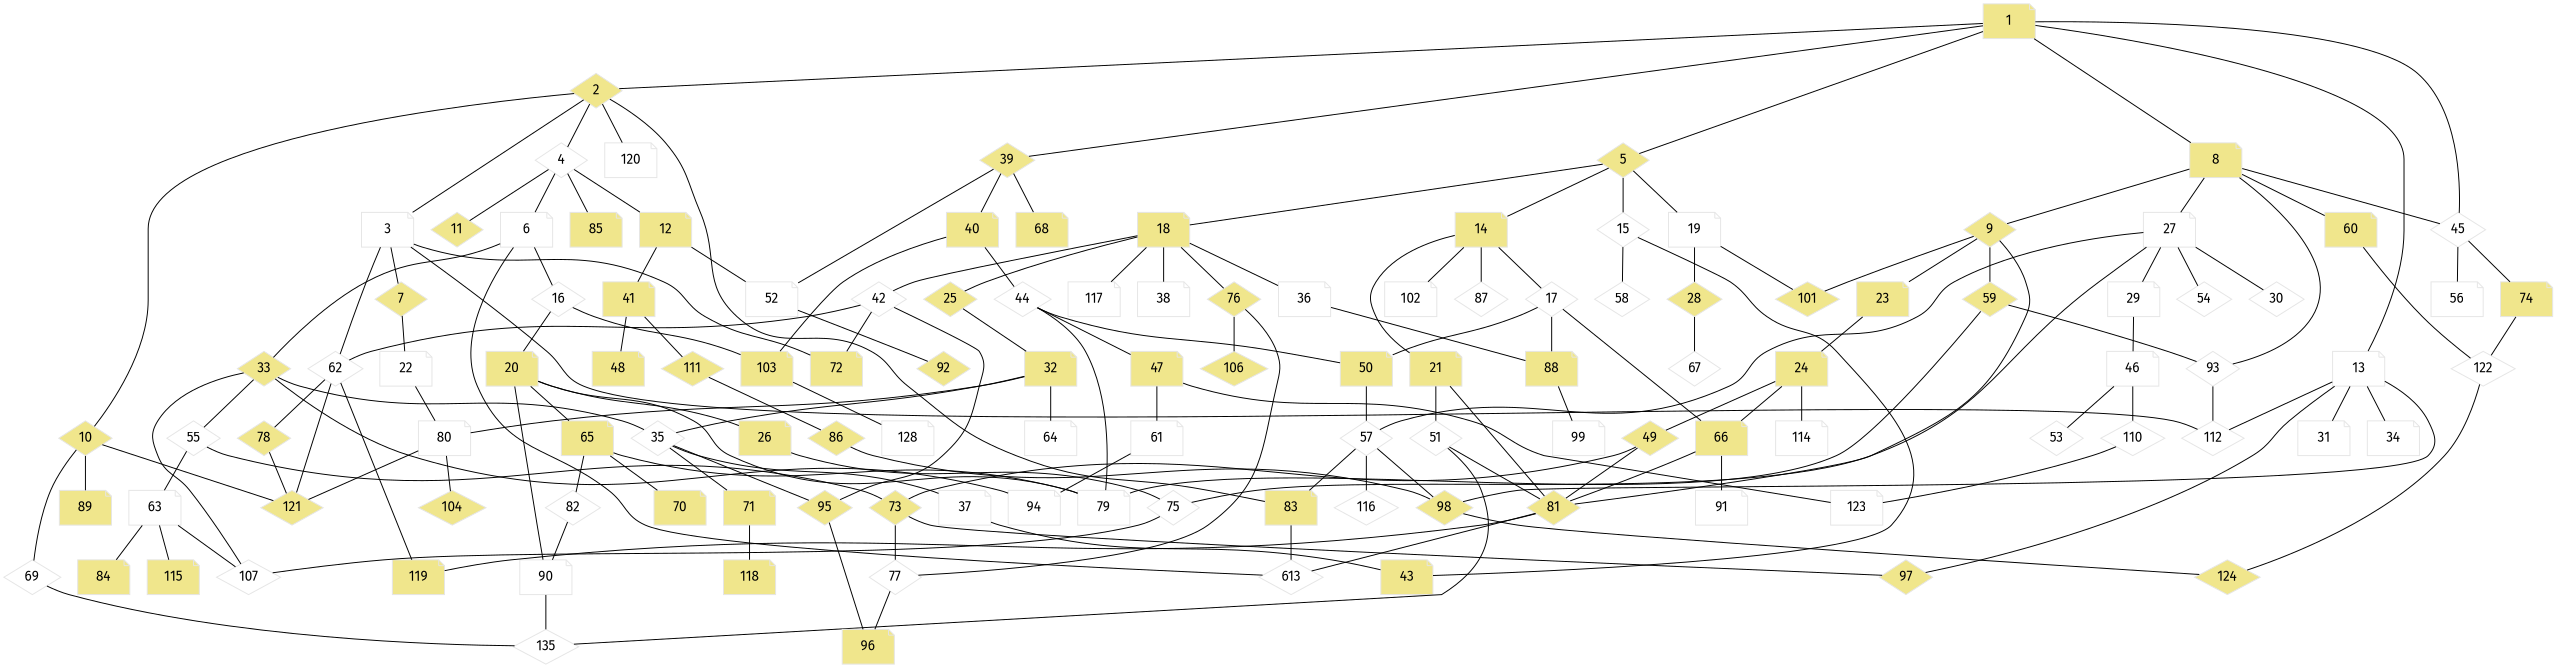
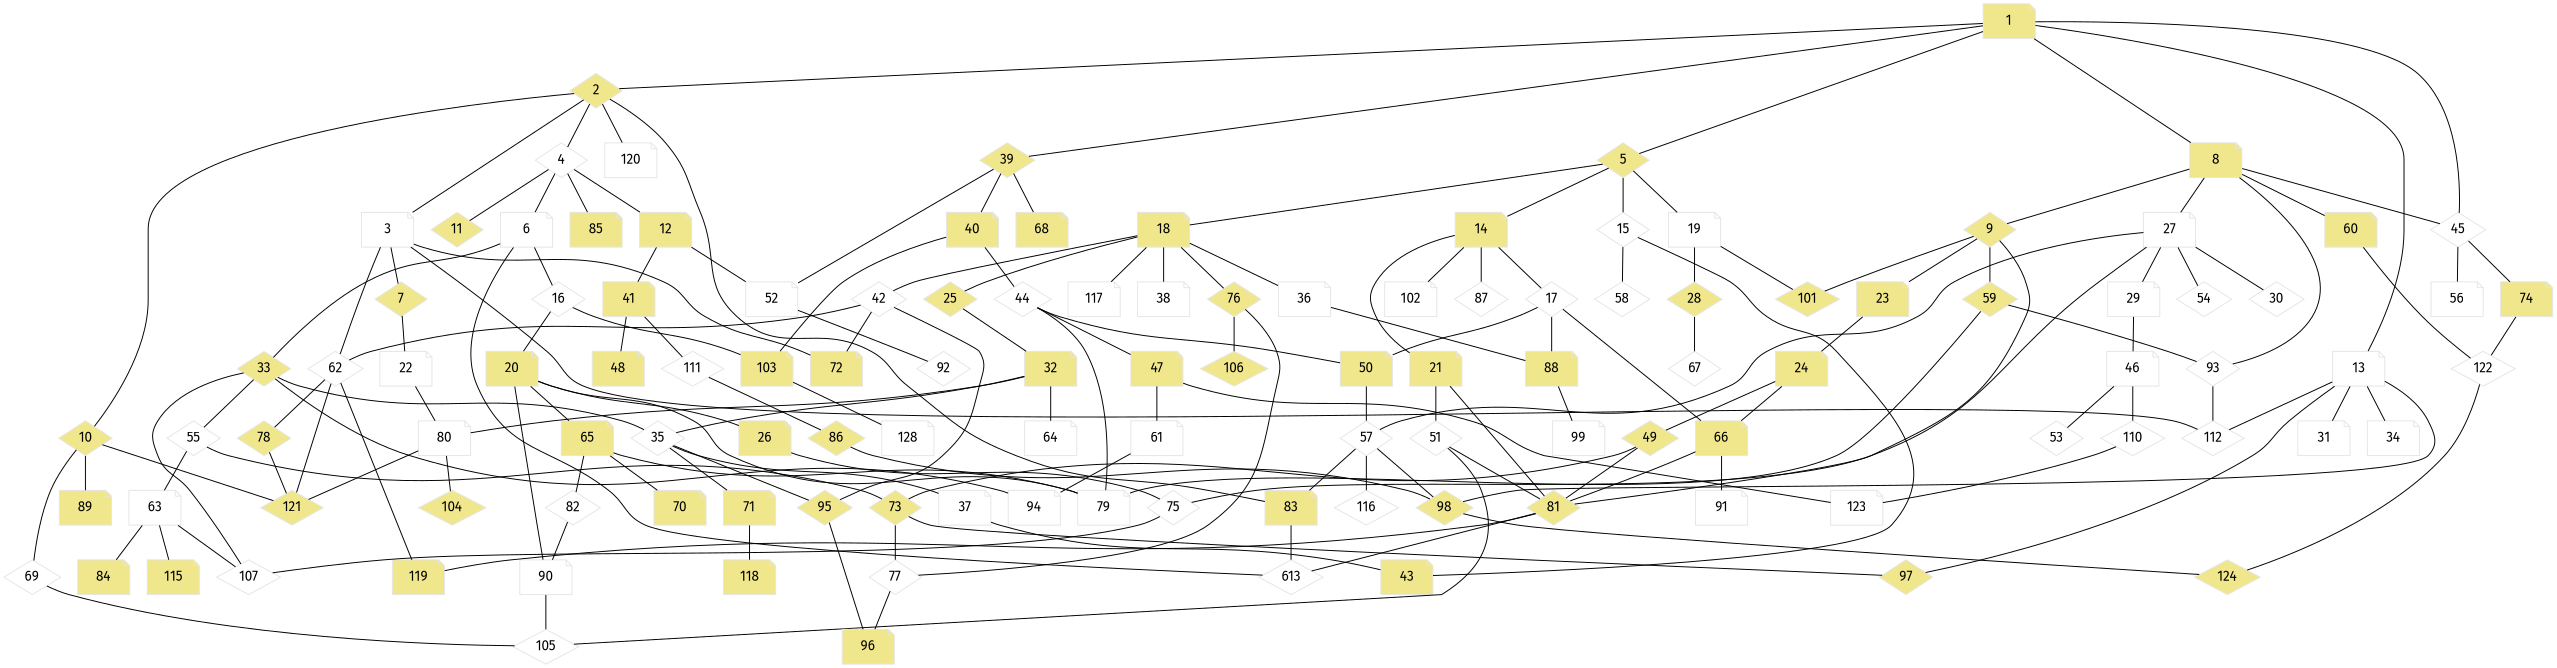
  graph {
    fontname="Fira Sans"
    node [color=gray90 fillcolor=khaki fontname="Fira Sans" shape=note style=filled]
    edge [fontname="Fira Sans"]
    2 [shape=diamond]
    1
    5 [shape=diamond]
    8
    13 [fillcolor=white]
    39 [shape=diamond]
    45 [fillcolor=white shape=diamond]
    3 [fillcolor=white]
    4 [fillcolor=white shape=diamond]
    10 [shape=diamond]
    83
    120 [fillcolor=white]
    14
    15 [fillcolor=white shape=diamond]
    18
    19 [fillcolor=white]
    9 [shape=diamond]
    27 [fillcolor=white]
    60
    93 [fillcolor=white shape=diamond]
    112 [fillcolor=white shape=diamond]
    31 [fillcolor=white]
    34 [fillcolor=white]
    97 [shape=diamond]
    98 [shape=diamond]
    52 [fillcolor=white]
    40
    68
    56 [fillcolor=white]
    74
    7 [shape=diamond]
    62 [fillcolor=white shape=diamond]
    72
    6 [fillcolor=white]
    11 [shape=diamond]
    12
    85
    69 [fillcolor=white shape=diamond]
    89
    121 [shape=diamond]
    n41 [fillcolor=white label=613 shape=diamond]
    22 [fillcolor=white]
    78 [shape=diamond]
    119
    16 [fillcolor=white shape=diamond]
    33 [shape=diamond]
    41
    17 [fillcolor=white shape=diamond]
    21
    87 [fillcolor=white shape=diamond]
    102 [fillcolor=white]
    43
    58 [fillcolor=white shape=diamond]
    25 [shape=diamond]
    36 [fillcolor=white]
    38 [fillcolor=white]
    42 [fillcolor=white shape=diamond]
    76 [shape=diamond]
    117 [fillcolor=white]
    101 [shape=diamond]
    28 [shape=diamond]
    20
    103
    35 [fillcolor=white shape=diamond]
    55 [fillcolor=white shape=diamond]
    94 [fillcolor=white]
    107 [fillcolor=white shape=diamond]
    80 [fillcolor=white]
    23
    59 [shape=diamond]
    81 [shape=diamond]
    75 [fillcolor=white shape=diamond]
    29 [fillcolor=white]
    30 [fillcolor=white shape=diamond]
    54 [fillcolor=white shape=diamond]
    57 [fillcolor=white shape=diamond]
    122 [fillcolor=white shape=diamond]
    24
    79 [fillcolor=white]
-   105 [fillcolor=white shape=diamond label=135]
+   105 [fillcolor=white shape=diamond]
    48
-   111 [shape=diamond]
-   92 [shape=diamond]
+   111 [fillcolor=white shape=diamond]
+   92 [fillcolor=white shape=diamond]
    124 [shape=diamond]
    50
    66
    88
    51 [fillcolor=white shape=diamond]
    26
    65
    90 [fillcolor=white]
    n92 [fillcolor=white label=128]
    91 [fillcolor=white]
    99 [fillcolor=white]
    32
    95 [shape=diamond]
    77 [fillcolor=white shape=diamond]
    106 [shape=diamond]
    67 [fillcolor=white shape=diamond]
    70
    82 [fillcolor=white shape=diamond]
    104 [shape=diamond]
    49 [shape=diamond]
-   114 [fillcolor=white]
    73 [shape=diamond]
    64 [fillcolor=white]
    46 [fillcolor=white]
    116 [fillcolor=white shape=diamond]
    53 [fillcolor=white shape=diamond]
    110 [fillcolor=white shape=diamond]
    37 [fillcolor=white]
    71
    63 [fillcolor=white]
    118
    96
    44 [fillcolor=white shape=diamond]
    47
    86 [shape=diamond]
    61 [fillcolor=white]
    123 [fillcolor=white]
    84
    115
    2 -- 3
    2 -- 4
    2 -- 10
    2 -- 83
    2 -- 120
    1 -- 2
    1 -- 5
    1 -- 8
    1 -- 13
    1 -- 39
    1 -- 45
    5 -- 14
    5 -- 15
    5 -- 18
    5 -- 19
    8 -- 45
    8 -- 9
    8 -- 27
    8 -- 60
    8 -- 93
    13 -- 112
    13 -- 31
    13 -- 34
    13 -- 97
    13 -- 98
    39 -- 52
    39 -- 40
    39 -- 68
    45 -- 56
    45 -- 74
    3 -- 112
    3 -- 7
    3 -- 62
    3 -- 72
    4 -- 6
    4 -- 11
    4 -- 12
    4 -- 85
    10 -- 69
    10 -- 89
    10 -- 121
    83 -- n41
    14 -- 17
    14 -- 21
    14 -- 87
    14 -- 102
    15 -- 43
    15 -- 58
    18 -- 25
    18 -- 36
    18 -- 38
    18 -- 42
    18 -- 76
    18 -- 117
    19 -- 101
    19 -- 28
    9 -- 101
    9 -- 23
    9 -- 59
    9 -- 81
    27 -- 75
    27 -- 29
    27 -- 30
    27 -- 54
    27 -- 57
    60 -- 122
    93 -- 112
    98 -- 124
    52 -- 92
    40 -- 103
    40 -- 44
    74 -- 122
    7 -- 22
    62 -- 121
    62 -- 78
    62 -- 119
    6 -- n41
    6 -- 16
    6 -- 33
    12 -- 52
    12 -- 41
    69 -- 105
    22 -- 80
    78 -- 121
    16 -- 20
    16 -- 103
    33 -- 35
    33 -- 55
    33 -- 94
    33 -- 107
    41 -- 48
    41 -- 111
    17 -- 50
    17 -- 66
    17 -- 88
    21 -- 81
    21 -- 51
    25 -- 32
    36 -- 88
    42 -- 62
    42 -- 72
    42 -- 95
    76 -- 77
    76 -- 106
    28 -- 67
    20 -- 79
    20 -- 26
    20 -- 65
    20 -- 90
    103 -- n92
    35 -- 95
    35 -- 37
    35 -- 71
    55 -- 73
    55 -- 63
    80 -- 121
    80 -- 104
    23 -- 24
    59 -- 93
    59 -- 79
    81 -- n41
    81 -- 119
    75 -- 107
    29 -- 46
    57 -- 83
    57 -- 98
    57 -- 116
    122 -- 124
    24 -- 66
    24 -- 49
-   24 -- 114
    111 -- 86
    50 -- 57
    66 -- 81
    66 -- 91
    88 -- 99
    51 -- 81
    51 -- 105
    26 -- 75
    65 -- 79
    65 -- 70
    65 -- 82
    90 -- 105
    32 -- 35
    32 -- 80
    32 -- 64
    95 -- 96
    77 -- 96
    82 -- 90
    49 -- 81
    49 -- 73
    73 -- 97
    73 -- 77
    46 -- 53
    46 -- 110
    110 -- 123
    37 -- 43
    71 -- 118
    63 -- 107
    63 -- 84
    63 -- 115
    44 -- 79
    44 -- 50
    44 -- 47
    47 -- 61
    47 -- 123
    86 -- 98
    61 -- 94
  }
